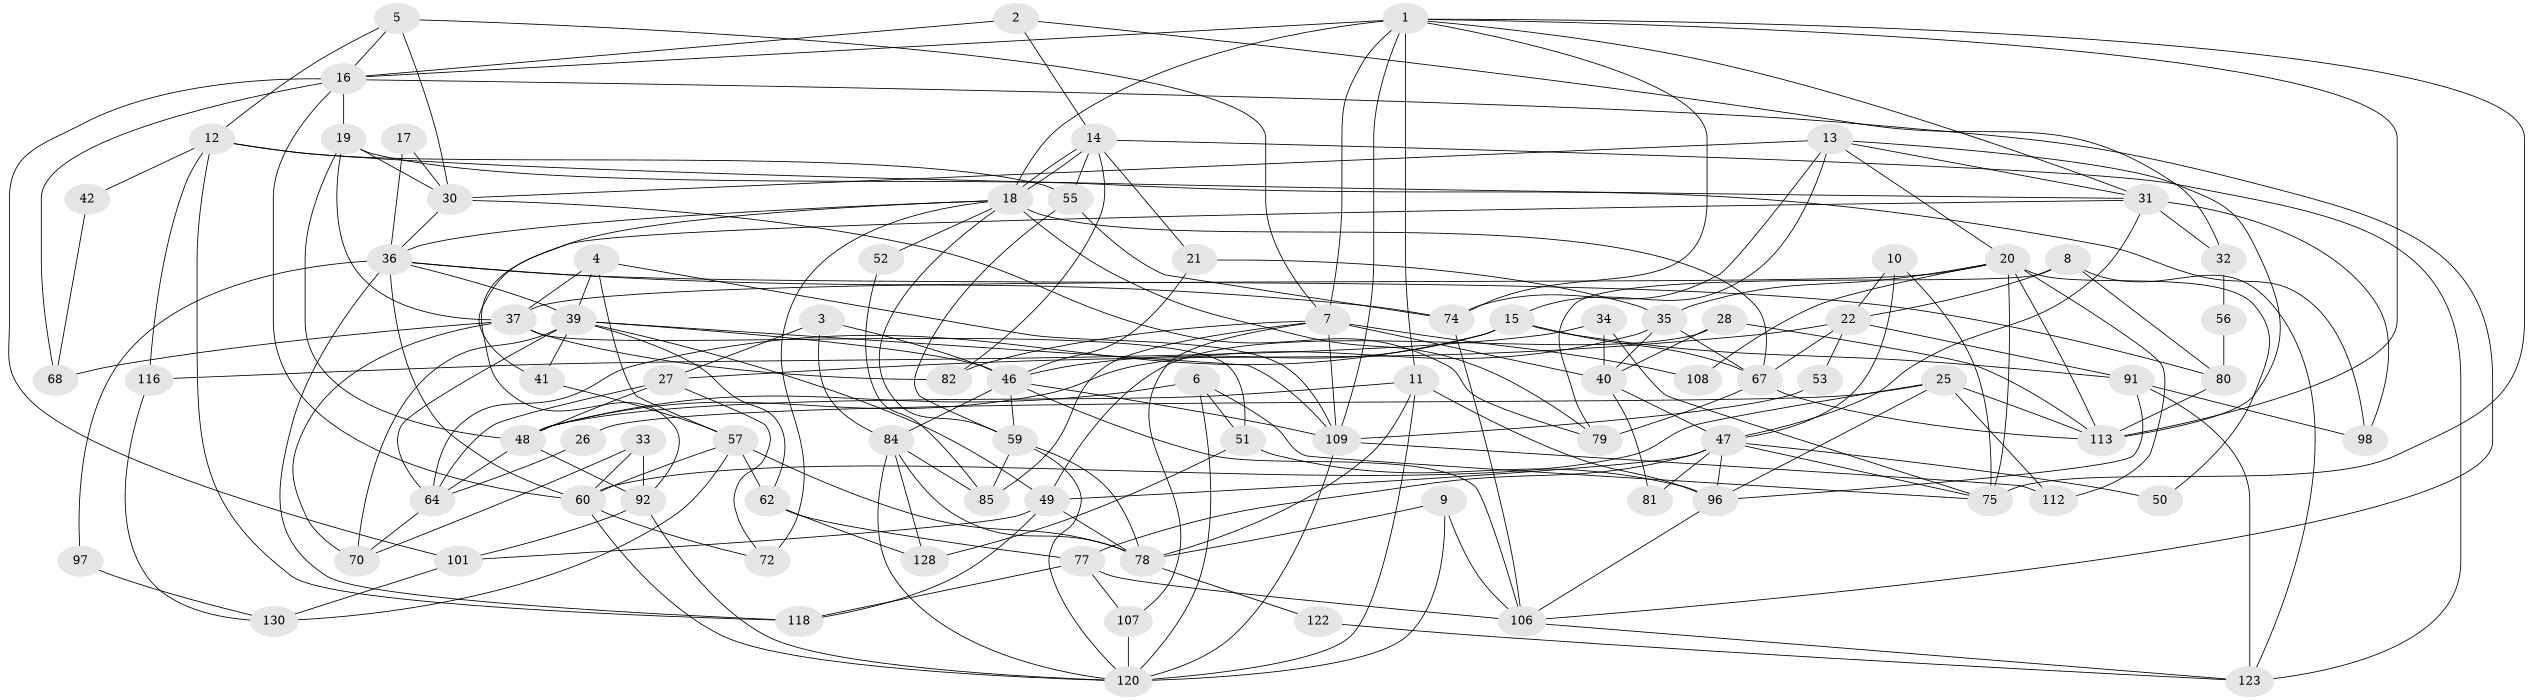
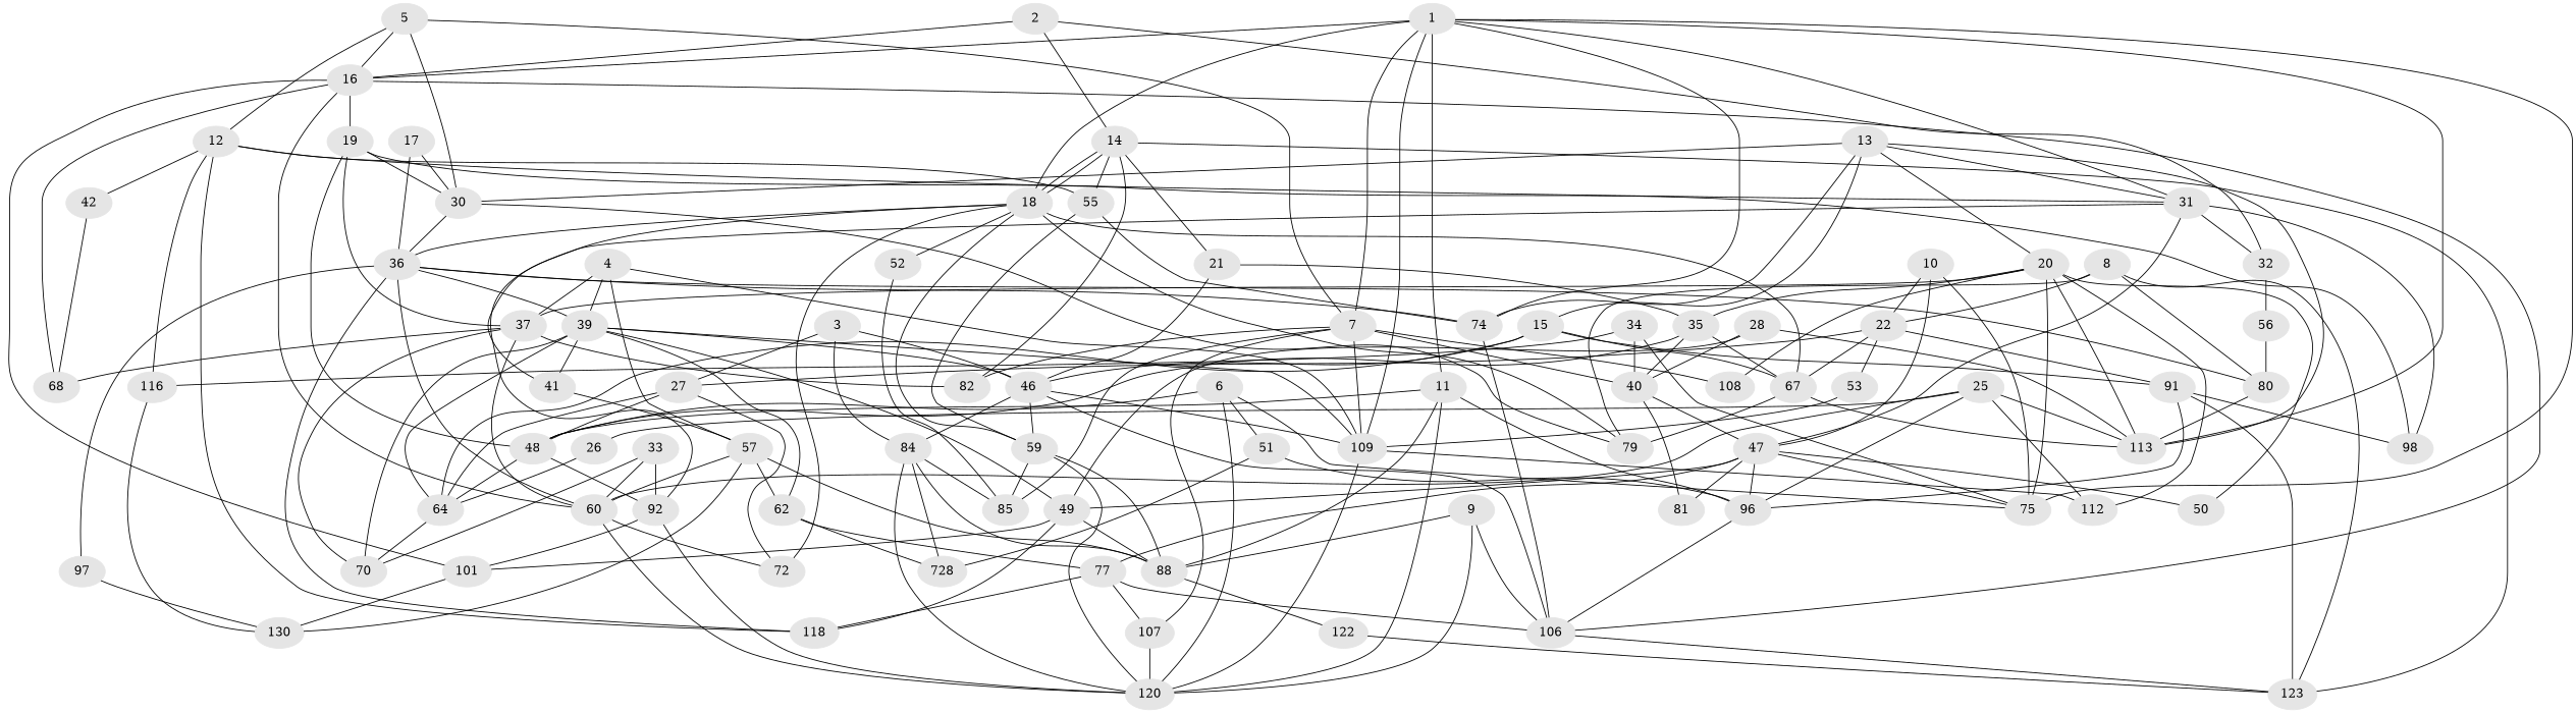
  graph {
    node [color=gray90 style=filled]
    1 [super="+58"]
    7 [super="+104"]
    11 [super="+23"]
    16 [super="+115"]
    18 [super="+110"]
    31 [super="+76"]
    74 [super="+83"]
    75 [super="+124"]
    109 [super="+119"]
    113 [super="+127"]
    40 [super="+43"]
    82
    85
    107
    108
    48 [super="+100"]
    120 [super="+121"]
-   88 [super="+129" label=78]
+   88 [super="+129"]
    96 [super="+111"]
    106 [super="+126"]
    19 [super="+73"]
    60 [super="+89"]
    68
    101
    79
    67 [super="+103"]
    36 [super="+94"]
    41
    52
    59
    72
    32
    47 [super="+71"]
    98
    92
    112
    14 [super="+102"]
    123
    55 [super="+87"]
    21 [super="+38"]
    2
    56
    27 [super="+93"]
    64 [super="+99"]
    3
    46 [super="+105"]
    84 [super="+90"]
-   128
+   128 [label=728]
    4 [super="+117"]
    37 [super="+54"]
    39 [super="+78"]
    57 [super="+114"]
    70
    49 [super="+63"]
    62 [super="+95"]
    130
    5 [super="+61"]
    12 [super="+45"]
    30 [super="+65"]
    42
    116
    118
    6
    51
    81
    8 [super="+24"]
    22 [super="+125"]
    80
    91
    53
    122
    9
    10
    50
    77 [super="+86"]
    13 [super="+69"]
    15 [super="+29"]
    20 [super="+44"]
    35
    17
    97
    25 [super="+66"]
    26
    28
    33
    34
    1 -- 7
    1 -- 11
    1 -- 16
    1 -- 18
    1 -- 31
    1 -- 74
    1 -- 75
    1 -- 109
    1 -- 113
    7 -- 109
    7 -- 40
    7 -- 82
    7 -- 85
    7 -- 107
    7 -- 108 [weight=2]
    11 -- 48
    11 -- 120
    11 -- 88
    11 -- 96
    16 -- 106
    16 -- 19 [weight=2]
    16 -- 60
    16 -- 68
    16 -- 101
    18 -- 79
    18 -- 67
    18 -- 36
    18 -- 41
    18 -- 52
    18 -- 59
    18 -- 72
    31 -- 32
    31 -- 47
    31 -- 98
    31 -- 92
    74 -- 106
    109 -- 120
    109 -- 112
    40 -- 47
    40 -- 81
    107 -- 120
    48 -- 92
    48 -- 64
    88 -- 122
    96 -- 106
    106 -- 123
    19 -- 48
    19 -- 98
    19 -- 37
    19 -- 30
    60 -- 120
    60 -- 72
    101 -- 130
    67 -- 113
    67 -- 79
    36 -- 74
    36 -- 60
    36 -- 39
    36 -- 118
    36 -- 80
    36 -- 97
    41 -- 57
    52 -- 85
    59 -- 85
    59 -- 120
    59 -- 88
    32 -- 56
    47 -- 75
    47 -- 96
    47 -- 49
    47 -- 81
    47 -- 50
    47 -- 77
    92 -- 120
    92 -- 101
    14 -- 18
    14 -- 18
    14 -- 82
    14 -- 123
    14 -- 55
    14 -- 21
    55 -- 74
    55 -- 59
    21 -- 46
    21 -- 35
    2 -- 16
    2 -- 32
    2 -- 14
    56 -- 80
    27 -- 48
    27 -- 72
    27 -- 64
    64 -- 70
    3 -- 27
    3 -- 46
    3 -- 84
    46 -- 109
    46 -- 106
    46 -- 59
    46 -- 84
    84 -- 85
    84 -- 120
    84 -- 88
    84 -- 128
    4 -- 109
    4 -- 37
    4 -- 39
    4 -- 57
    37 -- 82
-   37 -- 51
+   37 -- 60
    37 -- 68
    37 -- 70
    39 -- 109
    39 -- 41
    39 -- 64
    39 -- 46
    39 -- 70
    39 -- 49
    39 -- 62
    57 -- 88
    57 -- 60
    57 -- 62 [weight=2]
    57 -- 130
    49 -- 88
    49 -- 101
    49 -- 118
    62 -- 128
    62 -- 77
    5 -- 7
    5 -- 16
    5 -- 12
    5 -- 30
    12 -- 31
    12 -- 55
    12 -- 42
    12 -- 116
    12 -- 118
    30 -- 79
    30 -- 36
    42 -- 68
    116 -- 130
    6 -- 75
    6 -- 48
    6 -- 120
    6 -- 51
    51 -- 96
    51 -- 128
    8 -- 79
    8 -- 123
    8 -- 22
    8 -- 80
    22 -- 67
    22 -- 27
    22 -- 91
    22 -- 53
    80 -- 113
    91 -- 96
    91 -- 98
    91 -- 123
    53 -- 109
    122 -- 123
    9 -- 120
    9 -- 88
    9 -- 106
    10 -- 75
    10 -- 47
    10 -- 22
    77 -- 107
    77 -- 106
    77 -- 118
    13 -- 31
    13 -- 74
    13 -- 113
    13 -- 30
    13 -- 15
    13 -- 20
    15 -- 67
    15 -- 64
    15 -- 46
    15 -- 91
    20 -- 75 [weight=2]
    20 -- 113
    20 -- 108
    20 -- 112
    20 -- 37
    20 -- 50
    20 -- 35
    35 -- 40
    35 -- 48
    35 -- 67
    17 -- 36
    17 -- 30
    97 -- 130
    25 -- 113
    25 -- 96
    25 -- 60
    25 -- 112
    25 -- 26
    26 -- 64
    28 -- 113
    28 -- 40
    28 -- 49
    33 -- 60
    33 -- 92
    33 -- 70
    34 -- 75
    34 -- 40
    34 -- 116
  }
